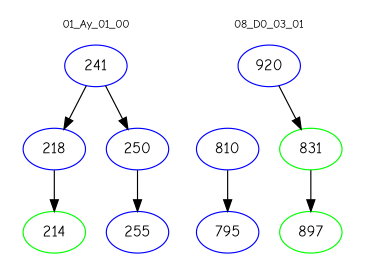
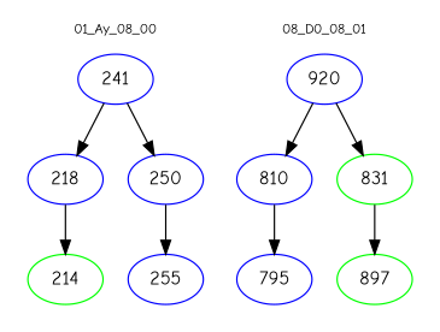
  digraph {
    fontname="Comic Neue"
    node [color=blue fontname="Comic Neue"]
    edge [color=black fontname="Comic Neue"]
    n1 [label=241]
    n2 [label=218]
    n3 [label=250]
    n4 [color=green label=214]
    n5 [label=255]
    n6 [label=920]
    n7 [label=810]
    n8 [color=green label=831]
    n9 [label=795]
    n10 [color=green label=897]
    subgraph cluster_1 {
      color=white
      fontsize=10
-     label="01_Ay_01_00"
+     label="01_Ay_08_00"
      n1
      n2
      n3
      n4
      n5
    }
    subgraph cluster_2 {
      color=white
      fontsize=10
-     label="08_D0_03_01"
+     label="08_D0_08_01"
      n6
      n7
      n8
      n9
      n10
    }
    n1 -> n2
    n1 -> n3
    n2 -> n4
    n3 -> n5
+   n6 -> n7
    n6 -> n8
    n7 -> n9
    n8 -> n10
  }
